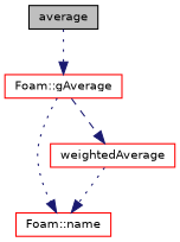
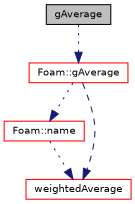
  digraph {
    rankdir=TB
    node [color=red fontname=Helvetica fontsize=10 shape=record]
    edge [color=midnightblue fontname=Helvetica fontsize=10 labelfontname=Helvetica labelfontsize=10 style=dotted]
-   n1 [color=black fillcolor=grey75 fontcolor=black height=0.2 label=average style=filled width=0.4]
+   n1 [color=black fillcolor=grey75 fontcolor=black height=0.2 label=gAverage style=filled width=0.4]
    n2 [height=0.2 label="Foam::gAverage" width=0.4]
    n3 [height=0.2 label="Foam::name" width=0.4]
    n4 [height=0.2 label=weightedAverage width=0.4]
    n1 -> n2
    n2 -> n3
    n2 -> n4 [style=dashed]
-   n4 -> n3
+   n3 -> n4
  }
